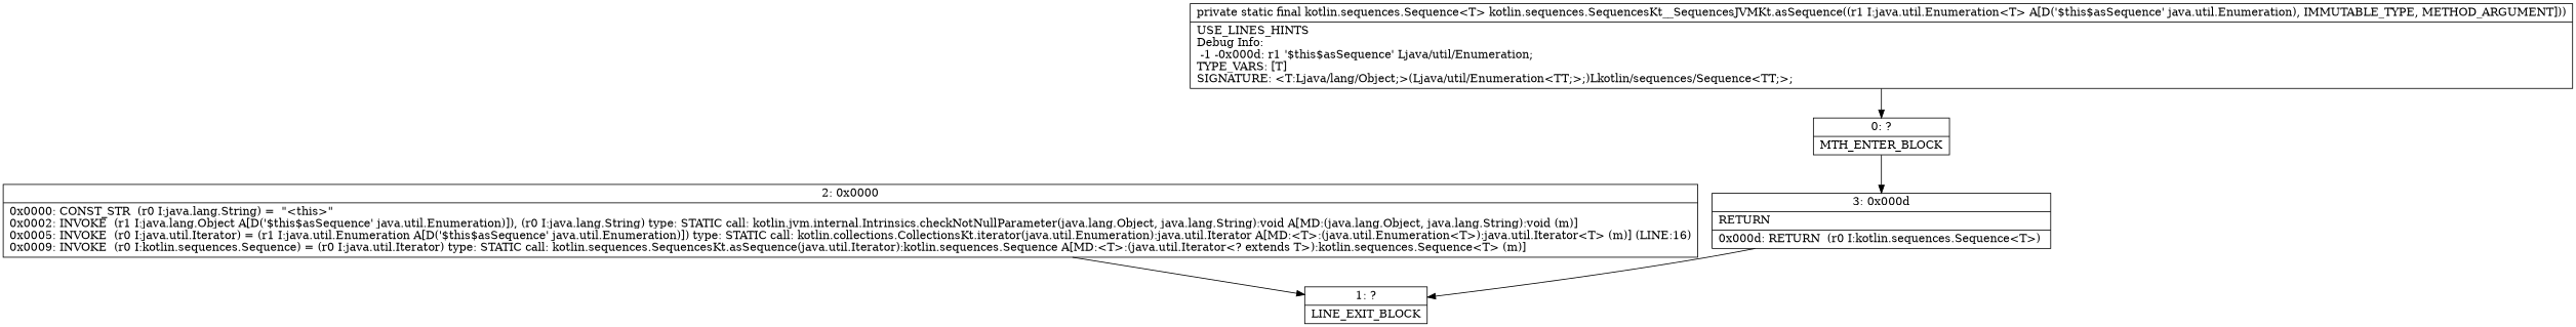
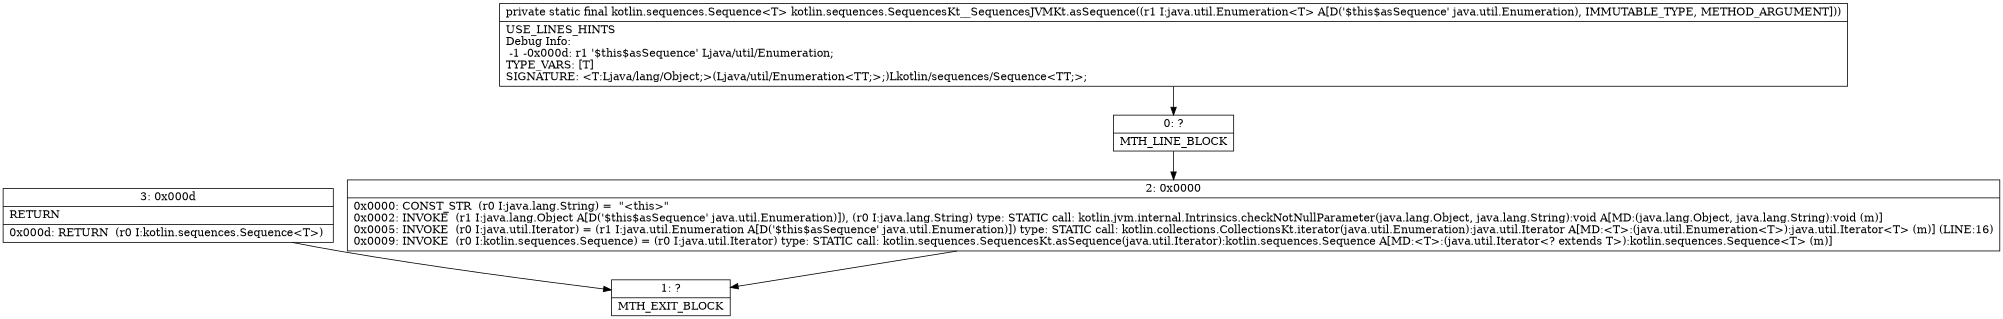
  digraph {
    node [shape=record]
-   n1 [label="{0\:\ ?|MTH_ENTER_BLOCK\l}"]
+   n1 [label="{0\:\ ?|MTH_LINE_BLOCK\l}"]
    n2 [label="{2\:\ 0x0000|0x0000: CONST_STR  (r0 I:java.lang.String) =  \"\<this\>\" \l0x0002: INVOKE  (r1 I:java.lang.Object A[D('$this$asSequence' java.util.Enumeration)]), (r0 I:java.lang.String) type: STATIC call: kotlin.jvm.internal.Intrinsics.checkNotNullParameter(java.lang.Object, java.lang.String):void A[MD:(java.lang.Object, java.lang.String):void (m)]\l0x0005: INVOKE  (r0 I:java.util.Iterator) = (r1 I:java.util.Enumeration A[D('$this$asSequence' java.util.Enumeration)]) type: STATIC call: kotlin.collections.CollectionsKt.iterator(java.util.Enumeration):java.util.Iterator A[MD:\<T\>:(java.util.Enumeration\<T\>):java.util.Iterator\<T\> (m)] (LINE:16)\l0x0009: INVOKE  (r0 I:kotlin.sequences.Sequence) = (r0 I:java.util.Iterator) type: STATIC call: kotlin.sequences.SequencesKt.asSequence(java.util.Iterator):kotlin.sequences.Sequence A[MD:\<T\>:(java.util.Iterator\<? extends T\>):kotlin.sequences.Sequence\<T\> (m)]\l}"]
-   n3 [label="{1\:\ ?|LINE_EXIT_BLOCK\l}"]
+   n3 [label="{1\:\ ?|MTH_EXIT_BLOCK\l}"]
    n4 [label="{3\:\ 0x000d|RETURN\l|0x000d: RETURN  (r0 I:kotlin.sequences.Sequence\<T\>) \l}"]
    n5 [label="{private static final kotlin.sequences.Sequence\<T\> kotlin.sequences.SequencesKt__SequencesJVMKt.asSequence((r1 I:java.util.Enumeration\<T\> A[D('$this$asSequence' java.util.Enumeration), IMMUTABLE_TYPE, METHOD_ARGUMENT]))  | USE_LINES_HINTS\lDebug Info:\l  \-1 \-0x000d: r1 '$this$asSequence' Ljava\/util\/Enumeration;\lTYPE_VARS: [T]\lSIGNATURE: \<T:Ljava\/lang\/Object;\>(Ljava\/util\/Enumeration\<TT;\>;)Lkotlin\/sequences\/Sequence\<TT;\>;\l}"]
-   n1 -> n4
+   n1 -> n2
    n2 -> n3
    n4 -> n3
    n5 -> n1
  }
